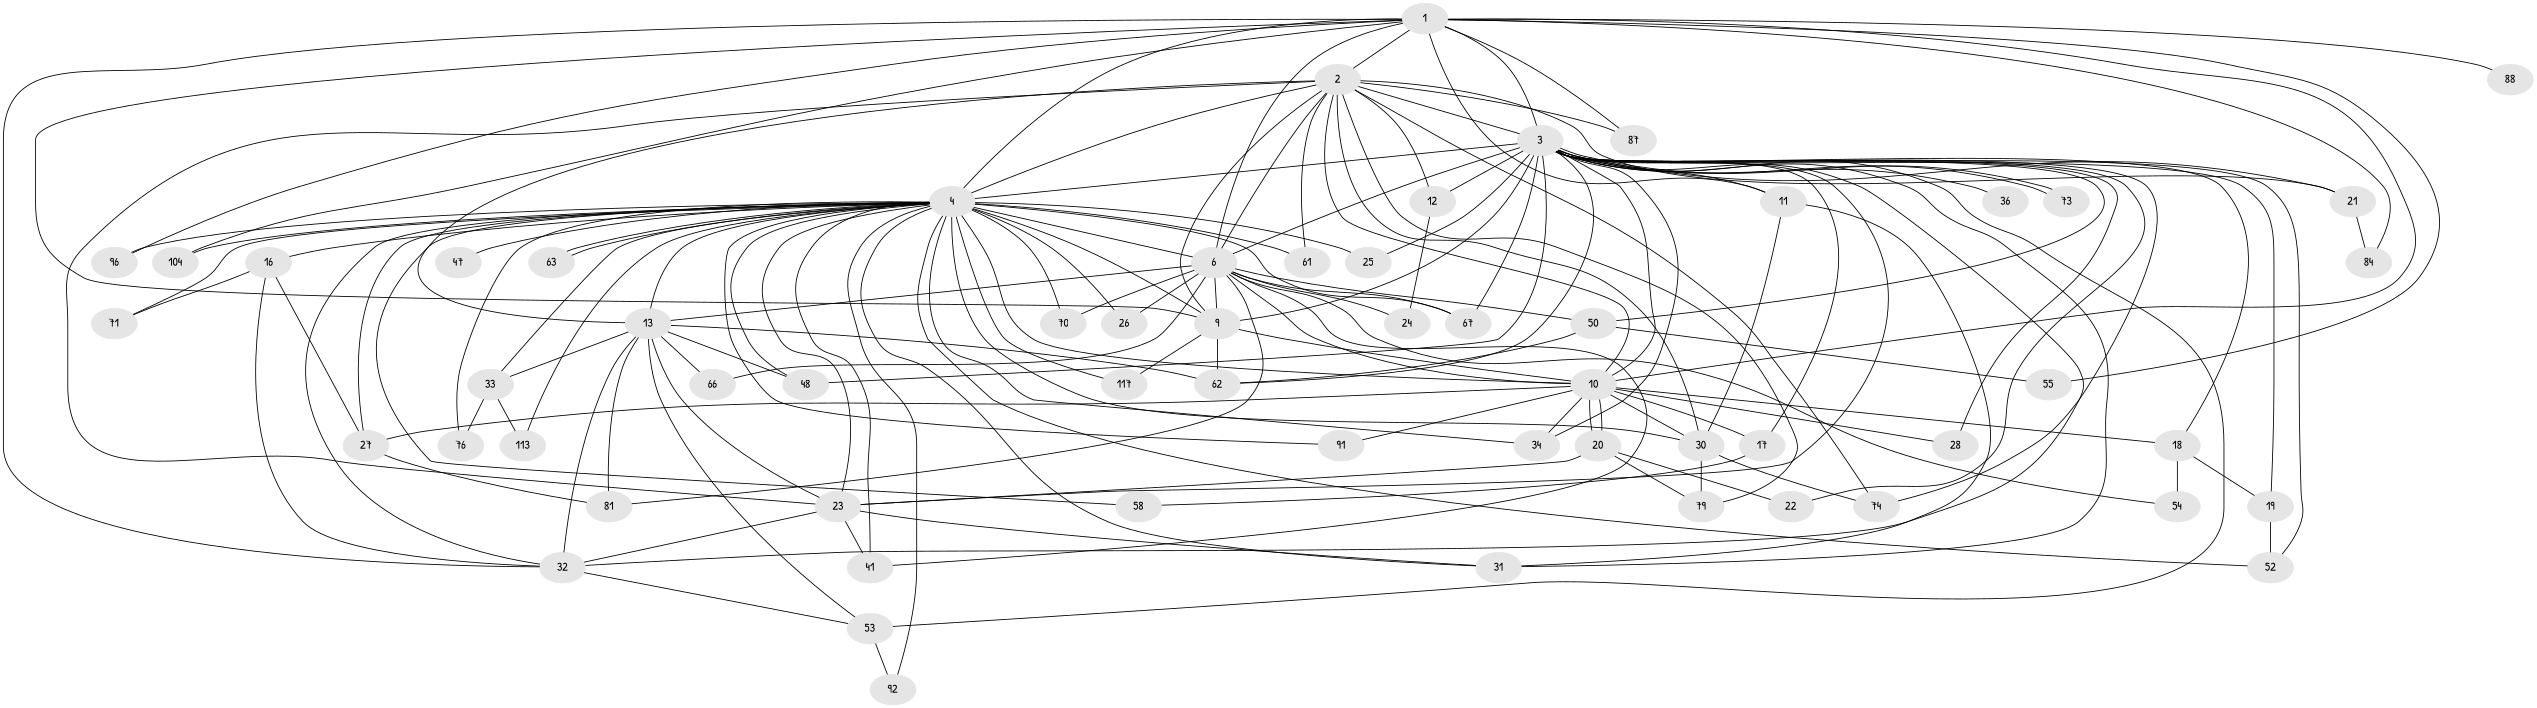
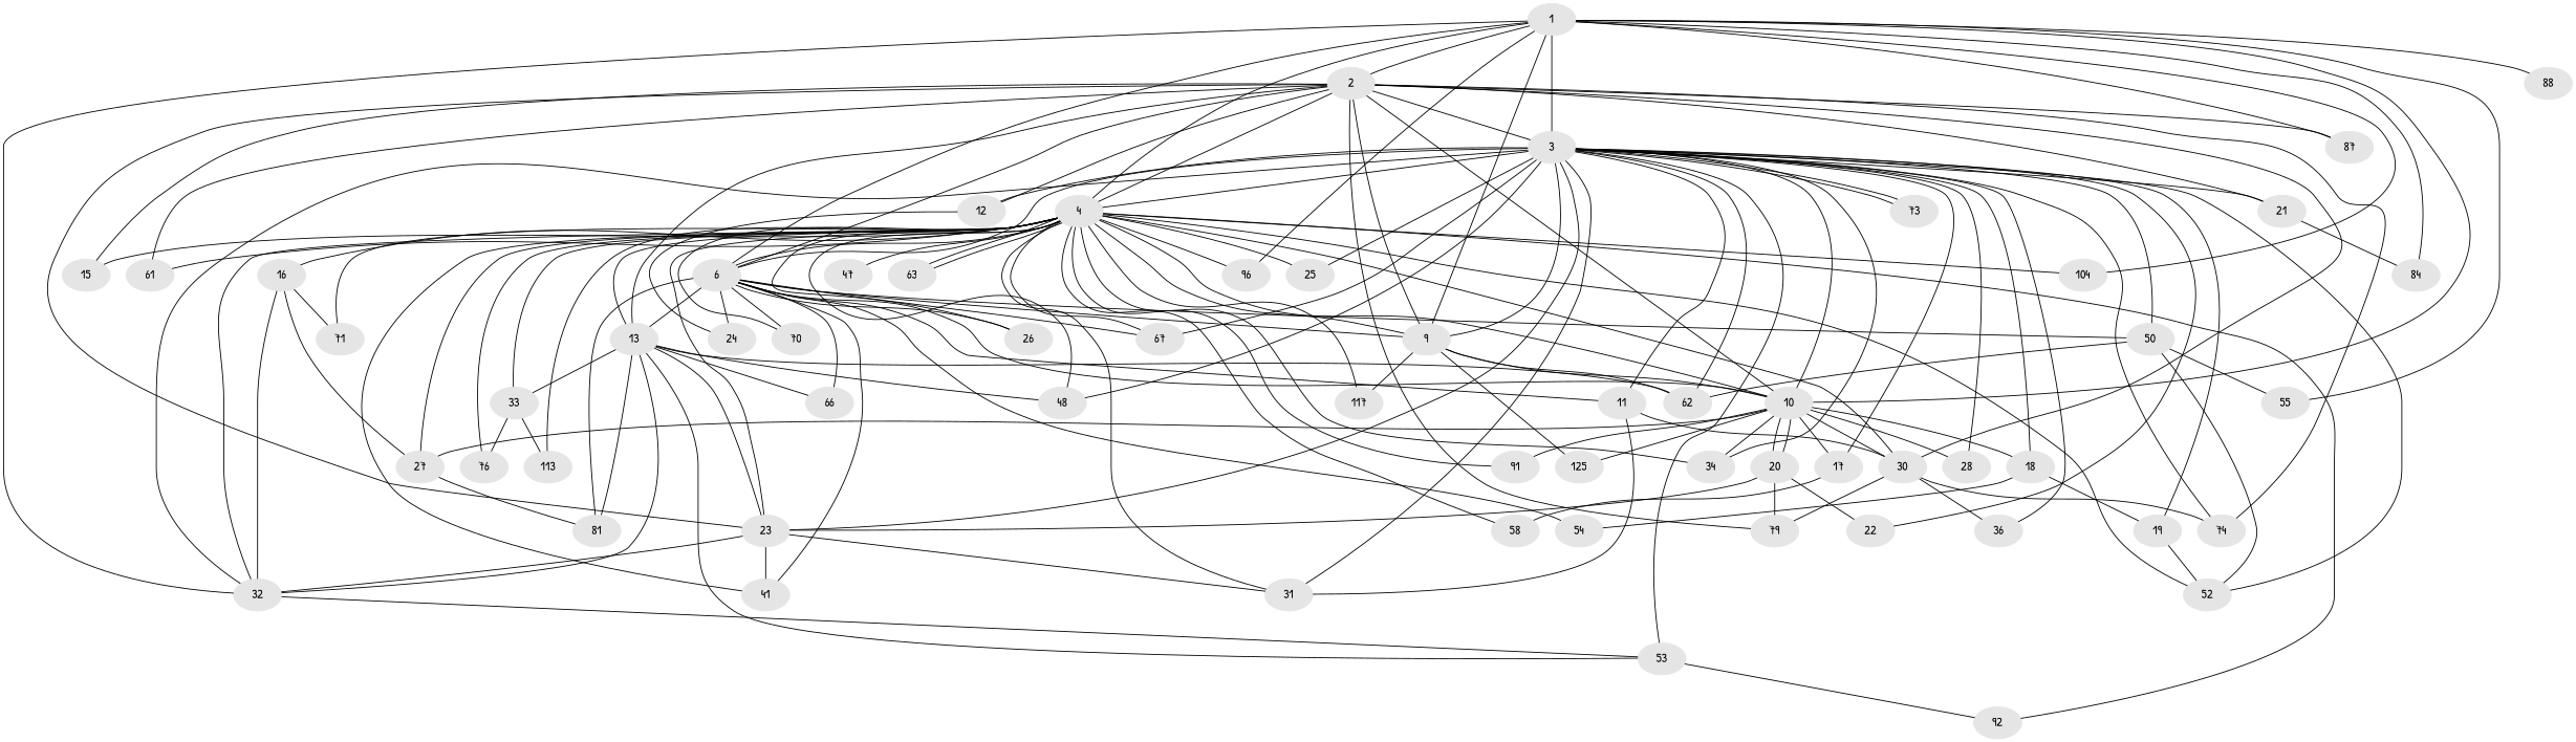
  graph {
    fontname="Patrick Hand"
    node [color=gray90 fontname="Patrick Hand" style=filled]
    edge [fontname="Patrick Hand"]
    1 [super="+85"]
    2 [super="+107+40+67+38+44+43+90+51"]
    3 [super="+39+95+65+59+98+5"]
    4 [super="+37+89+7+123"]
    6
    9
    10
    11 [super="+105"]
    32 [super="+116+56"]
    55
    84
    87
    88
    96
    104
    12
    13
+   15
    21
    23 [super="+57+93"]
    30 [super="+45"]
    61
    74 [super="+83"]
    79
    17
    18
    19
    22
    25
    28
    31 [super="+94"]
    34
    36
    48 [super="+103"]
    50 [super="+86"]
    52 [super="+77"]
    53
    62 [super="+80+97"]
    n39 [label=67 super="+114"]
    73
    16
    26
    27 [super="+102"]
    33 [super="+49+99+101"]
    41 [super="+72"]
    47
    58
    63
    70
    71
    76
    91
    92
    113
    117
    24 [super="+75"]
    54
    66
    81 [super="+108"]
+   125
    20
    1 -- 2
    1 -- 3 [weight=3]
    1 -- 4 [weight=3]
    1 -- 6
    1 -- 9
    1 -- 10
-   1 -- 11
+   6 -- 11
    1 -- 32
    1 -- 55
    1 -- 84
    1 -- 87
    1 -- 88
    1 -- 96
    1 -- 104
    2 -- 3 [weight=10]
    2 -- 4 [weight=7]
    2 -- 6
    2 -- 9
    2 -- 10 [weight=4]
    2 -- 87
    2 -- 12
    2 -- 13
+   2 -- 15
    2 -- 21
    2 -- 23 [weight=2]
    2 -- 30
    2 -- 61
    2 -- 74
    2 -- 79
    3 -- 4 [weight=8]
    3 -- 6 [weight=4]
    3 -- 9 [weight=3]
    3 -- 10 [weight=5]
    3 -- 11
    3 -- 32
    3 -- 12 [weight=2]
    3 -- 21
    3 -- 23 [weight=2]
    3 -- 74
    3 -- 17
    3 -- 18
    3 -- 19
    3 -- 22
    3 -- 25
    3 -- 28
    3 -- 31
    3 -- 34
    3 -- 36
    3 -- 48
    3 -- 50
    3 -- 52
    3 -- 53 [weight=2]
    3 -- 62 [weight=3]
    3 -- n39
    3 -- 73
    3 -- 73
    4 -- 6 [weight=2]
    4 -- 9 [weight=2]
    4 -- 10 [weight=2]
    4 -- 32
    4 -- 96
    4 -- 104
    4 -- 13
+   4 -- 15
    4 -- 23
    4 -- 30
    4 -- 61
    4 -- 25
    4 -- 31
    4 -- 34
    4 -- 48
    4 -- 52
    4 -- n39
    4 -- 16 [weight=2]
    4 -- 26
    4 -- 27 [weight=2]
    4 -- 33 [weight=4]
    4 -- 41
    4 -- 47
    4 -- 58
    4 -- 63
    4 -- 63
    4 -- 70
    4 -- 71
    4 -- 76
    4 -- 91
    4 -- 92
    4 -- 113
    4 -- 117
    6 -- 9
    6 -- 10
    6 -- 13
    6 -- 50
    6 -- n39
    6 -- 26
    6 -- 41
    6 -- 70
    6 -- 24 [weight=2]
    6 -- 54
    6 -- 66
    6 -- 81
    9 -- 10
    9 -- 62
    9 -- 117
+   9 -- 125
    10 -- 30
    10 -- 17
    10 -- 18
    10 -- 28
    10 -- 34
    10 -- 27
    10 -- 91
+   10 -- 125
    10 -- 20
    10 -- 20
    11 -- 30
    11 -- 31
    32 -- 53
    12 -- 24
    13 -- 32
    13 -- 23
    13 -- 48
    13 -- 53
    13 -- 62
    13 -- 33
    13 -- 66
    13 -- 81
    21 -- 84
    23 -- 32
    23 -- 31
    23 -- 41
    30 -- 74
    30 -- 79
+   30 -- 36
    17 -- 58
    18 -- 19
    18 -- 54
    19 -- 52
    50 -- 55
+   50 -- 52
    50 -- 62
    53 -- 92
    16 -- 32
    16 -- 27
    16 -- 71
    27 -- 81
    33 -- 76
    33 -- 113
    20 -- 23
    20 -- 79
    20 -- 22
  }
